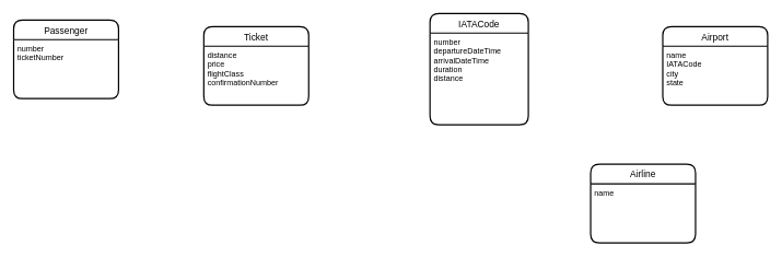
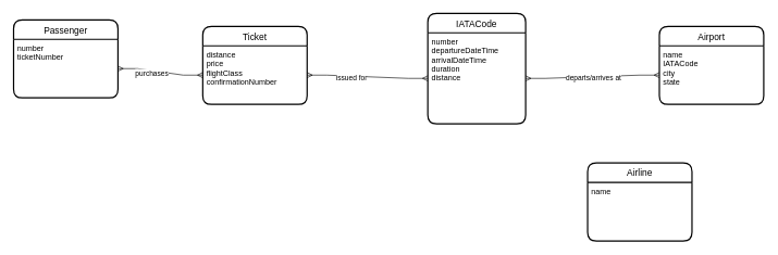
  <mxCell id="0" />
  <mxCell id="1" parent="0" />
  <mxCell id="2" value="IATACode" style="swimlane;childLayout=stackLayout;horizontal=1;startSize=30;horizontalStack=0;rounded=1;fontSize=14;fontStyle=0;strokeWidth=2;resizeParent=0;resizeLast=1;shadow=0;dashed=0;align=center;" vertex="1" parent="1"><mxGeometry x="655" y="20" width="150" height="170" as="geometry" /></mxCell>
  <mxCell id="3" value="number&#10;departureDateTime&#10;arrivalDateTime&#10;duration&#10;distance&#10;" style="align=left;strokeColor=none;fillColor=none;spacingLeft=4;fontSize=12;verticalAlign=top;resizable=0;rotatable=0;part=1;" vertex="1" parent="2"><mxGeometry y="30" width="150" height="140" as="geometry" /></mxCell>
  <mxCell id="4" value="Airline" style="swimlane;childLayout=stackLayout;horizontal=1;startSize=30;horizontalStack=0;rounded=1;fontSize=14;fontStyle=0;strokeWidth=2;resizeParent=0;resizeLast=1;shadow=0;dashed=0;align=center;" vertex="1" parent="1"><mxGeometry x="900" y="250" width="160" height="120" as="geometry" /></mxCell>
  <mxCell id="5" value="name" style="align=left;strokeColor=none;fillColor=none;spacingLeft=4;fontSize=12;verticalAlign=top;resizable=0;rotatable=0;part=1;" vertex="1" parent="4"><mxGeometry y="30" width="160" height="90" as="geometry" /></mxCell>
  <mxCell id="6" value="Passenger" style="swimlane;childLayout=stackLayout;horizontal=1;startSize=30;horizontalStack=0;rounded=1;fontSize=14;fontStyle=0;strokeWidth=2;resizeParent=0;resizeLast=1;shadow=0;dashed=0;align=center;" vertex="1" parent="1"><mxGeometry x="20" y="30" width="160" height="120" as="geometry" /></mxCell>
  <mxCell id="7" value="number&#10;ticketNumber" style="align=left;strokeColor=none;fillColor=none;spacingLeft=4;fontSize=12;verticalAlign=top;resizable=0;rotatable=0;part=1;" vertex="1" parent="6"><mxGeometry y="30" width="160" height="90" as="geometry" /></mxCell>
  <mxCell id="8" value="Airport" style="swimlane;childLayout=stackLayout;horizontal=1;startSize=30;horizontalStack=0;rounded=1;fontSize=14;fontStyle=0;strokeWidth=2;resizeParent=0;resizeLast=1;shadow=0;dashed=0;align=center;" vertex="1" parent="1"><mxGeometry x="1010" y="40" width="160" height="120" as="geometry" /></mxCell>
  <mxCell id="9" value="name&#10;IATACode&#10;city&#10;state" style="align=left;strokeColor=none;fillColor=none;spacingLeft=4;fontSize=12;verticalAlign=top;resizable=0;rotatable=0;part=1;" vertex="1" parent="8"><mxGeometry y="30" width="160" height="90" as="geometry" /></mxCell>
+ <mxCell id="10" value="" style="edgeStyle=entityRelationEdgeStyle;fontSize=12;html=1;endArrow=ERmany;startArrow=ERmany;rounded=0;" edge="1" parent="1" source="9" target="3"><mxGeometry width="100" height="100" relative="1" as="geometry"><mxPoint x="495" y="330" as="sourcePoint" /><mxPoint x="595" y="230" as="targetPoint" /></mxGeometry></mxCell>
+ <mxCell id="11" value="departs/arrives at" style="edgeLabel;html=1;align=center;verticalAlign=middle;resizable=0;points=[];" vertex="1" connectable="0" parent="10"><mxGeometry x="-0.005" y="2" relative="1" as="geometry"><mxPoint as="offset" /></mxGeometry></mxCell>
  <mxCell id="12" value="Ticket" style="swimlane;childLayout=stackLayout;horizontal=1;startSize=30;horizontalStack=0;rounded=1;fontSize=14;fontStyle=0;strokeWidth=2;resizeParent=0;resizeLast=1;shadow=0;dashed=0;align=center;" vertex="1" parent="1"><mxGeometry x="310" y="40" width="160" height="120" as="geometry" /></mxCell>
  <mxCell id="13" value="distance&#10;price&#10;flightClass&#10;confirmationNumber" style="align=left;strokeColor=none;fillColor=none;spacingLeft=4;fontSize=12;verticalAlign=top;resizable=0;rotatable=0;part=1;" vertex="1" parent="12"><mxGeometry y="30" width="160" height="90" as="geometry" /></mxCell>
+ <mxCell id="14" value="" style="edgeStyle=entityRelationEdgeStyle;fontSize=12;html=1;endArrow=ERmany;startArrow=ERmany;rounded=0;" edge="1" parent="1" source="7" target="13"><mxGeometry width="100" height="100" relative="1" as="geometry"><mxPoint x="20" y="-10" as="sourcePoint" /><mxPoint x="140" y="-90" as="targetPoint" /></mxGeometry></mxCell>
+ <mxCell id="15" value="purchases" style="edgeLabel;html=1;align=center;verticalAlign=middle;resizable=0;points=[];" vertex="1" connectable="0" parent="14"><mxGeometry x="-0.211" y="-3" relative="1" as="geometry"><mxPoint as="offset" /></mxGeometry></mxCell>
+ <mxCell id="16" value="" style="edgeStyle=entityRelationEdgeStyle;fontSize=12;html=1;endArrow=ERmany;startArrow=ERmany;rounded=0;" edge="1" parent="1" source="13" target="3"><mxGeometry width="100" height="100" relative="1" as="geometry"><mxPoint x="500" y="140" as="sourcePoint" /><mxPoint x="600" y="40" as="targetPoint" /></mxGeometry></mxCell>
+ <mxCell id="17" value="issued for" style="edgeLabel;html=1;align=center;verticalAlign=middle;resizable=0;points=[];" vertex="1" connectable="0" parent="16"><mxGeometry x="-0.26" y="-2" relative="1" as="geometry"><mxPoint as="offset" /></mxGeometry></mxCell>
